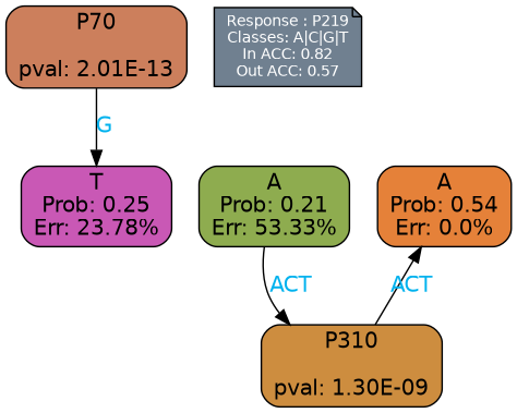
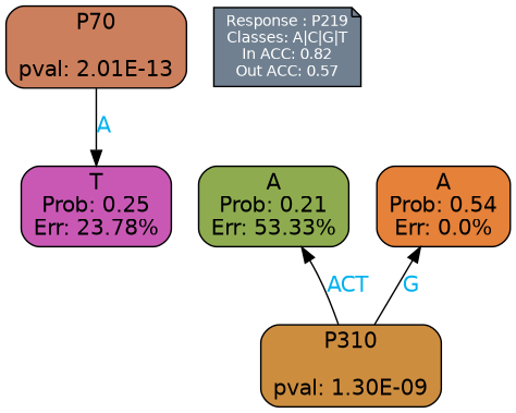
  digraph {
    ranksep=equally
    splines=polylines
    node [color=black fontname=helvetica shape=box style="filled, rounded"]
    edge [fontcolor=deepskyblue2 fontname=helvetica]
    n1 [fillcolor="#c958b5" label="T\nProb: 0.25\nErr: 23.78%"]
    n2 [fillcolor="#8eac4f" label="A\nProb: 0.21\nErr: 53.33%"]
    n3 [fillcolor="#e58139" label="A\nProb: 0.54\nErr: 0.0%"]
    n4 [align=left fillcolor=slategray fontcolor=white fontsize=10 label="Response : P219\nClasses: A|C|G|T\nIn ACC: 0.82\nOut ACC: 0.57\n" shape=note style=filled]
    n5 [fillcolor="#cc7f5c" label="P70\n\npval: 2.01E-13"]
    n6 [fillcolor="#cd8d3f" label="P310\n\npval: 1.30E-09"]
    subgraph sub_1 {
      rank=same
      n1
      n2
      n3
    }
    subgraph sub_2 {
      rank=same
      n4
      n5
    }
-   n5 -> n1 [label=G]
-   n2 -> n6 [label=ACT]
-   n6 -> n3 [label=ACT]
+   n5 -> n1 [label=A]
+   n6 -> n2 [label=ACT]
+   n6 -> n3 [label=G]
  }
